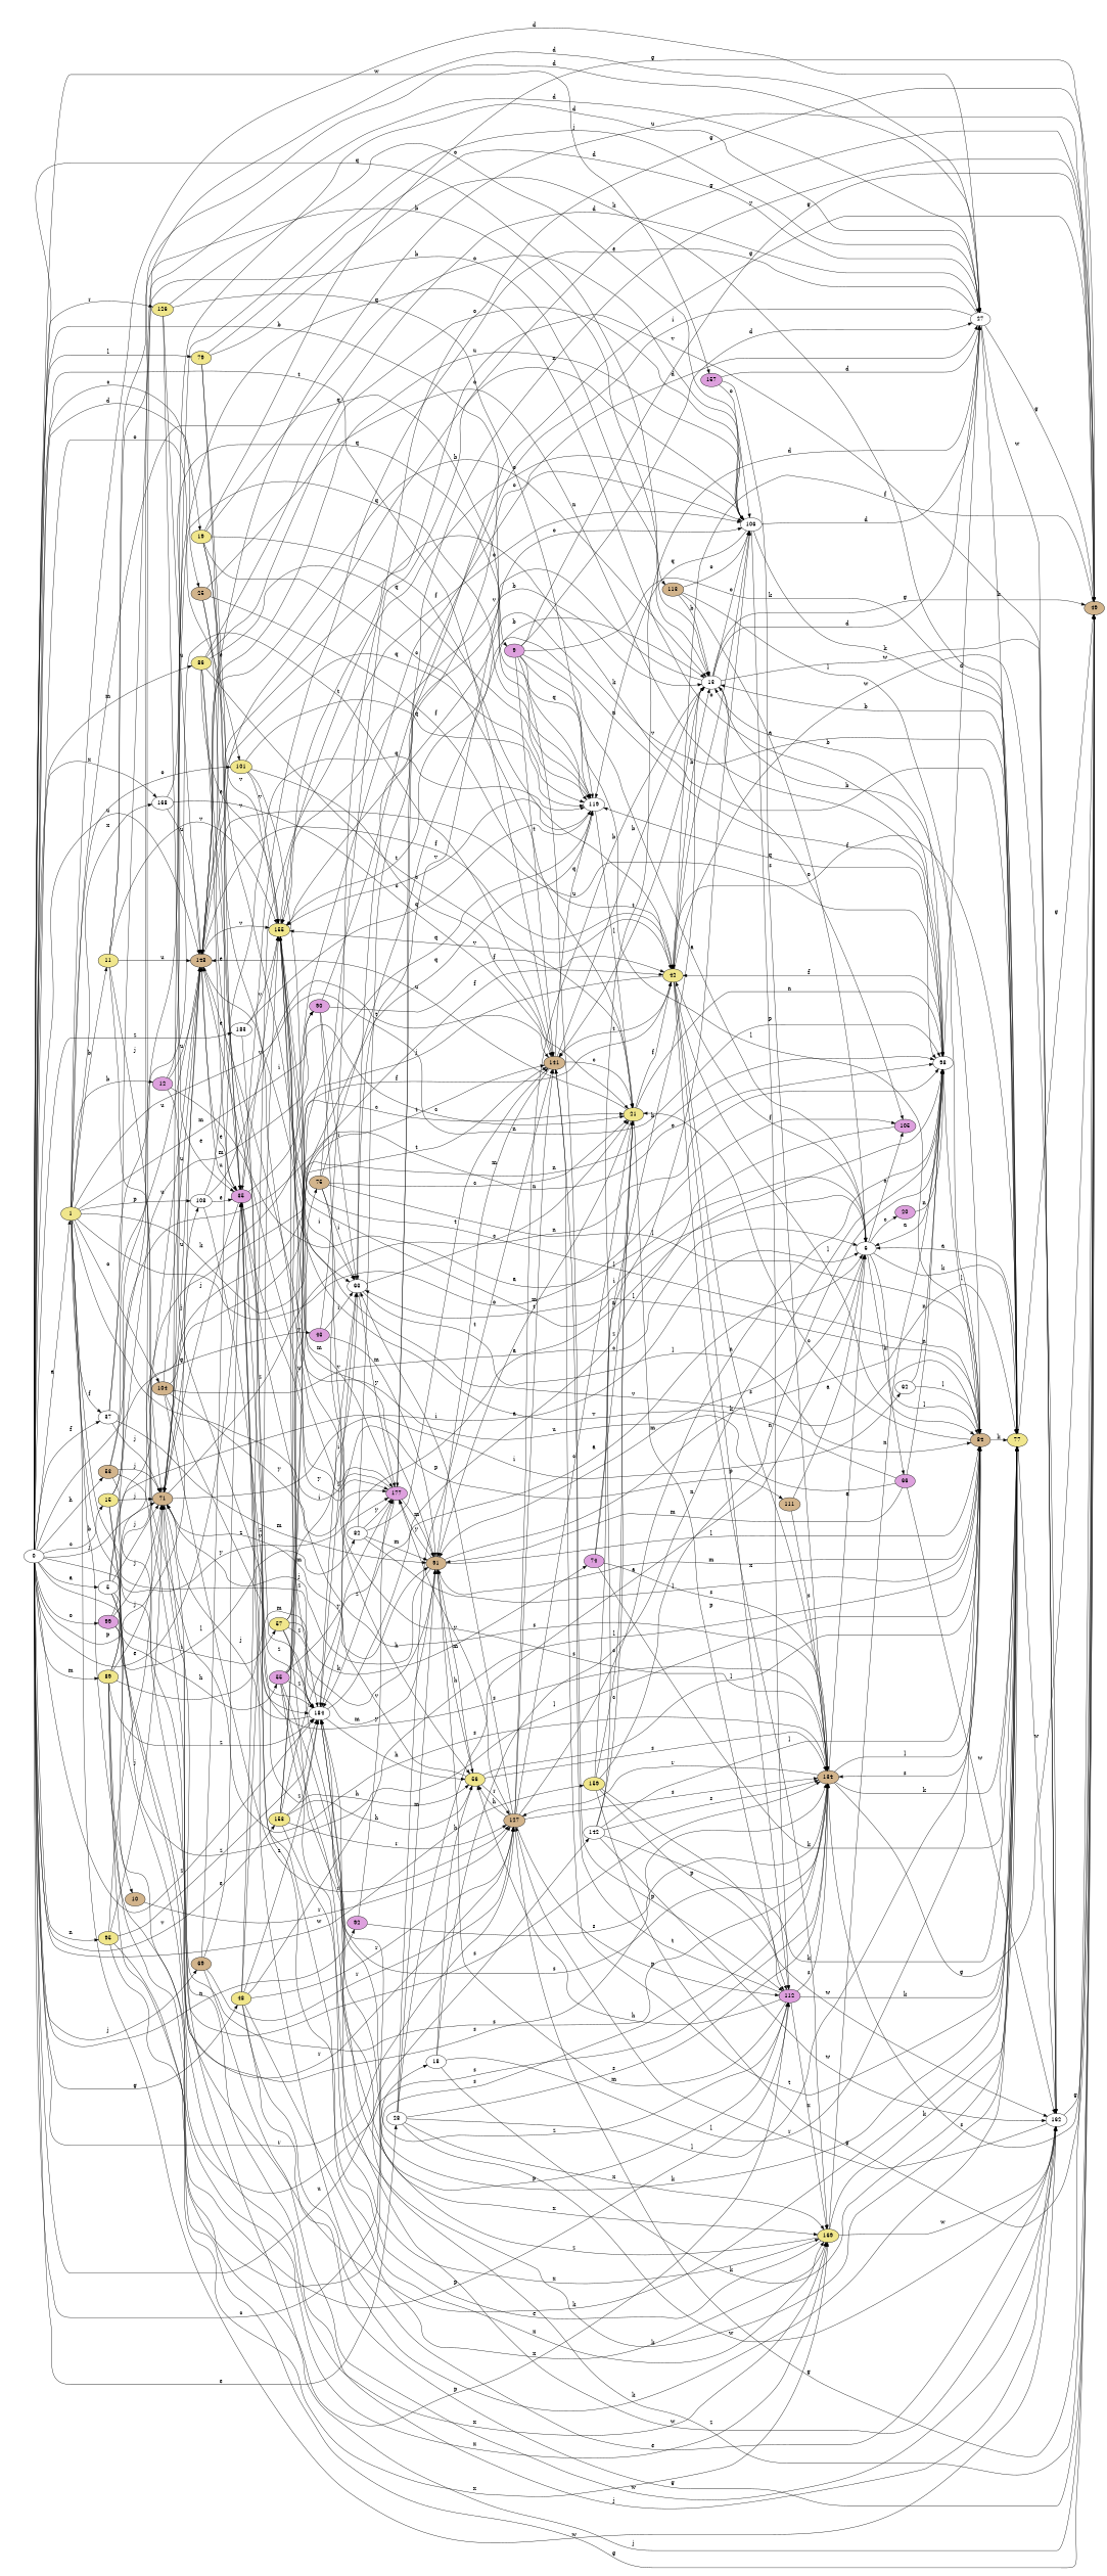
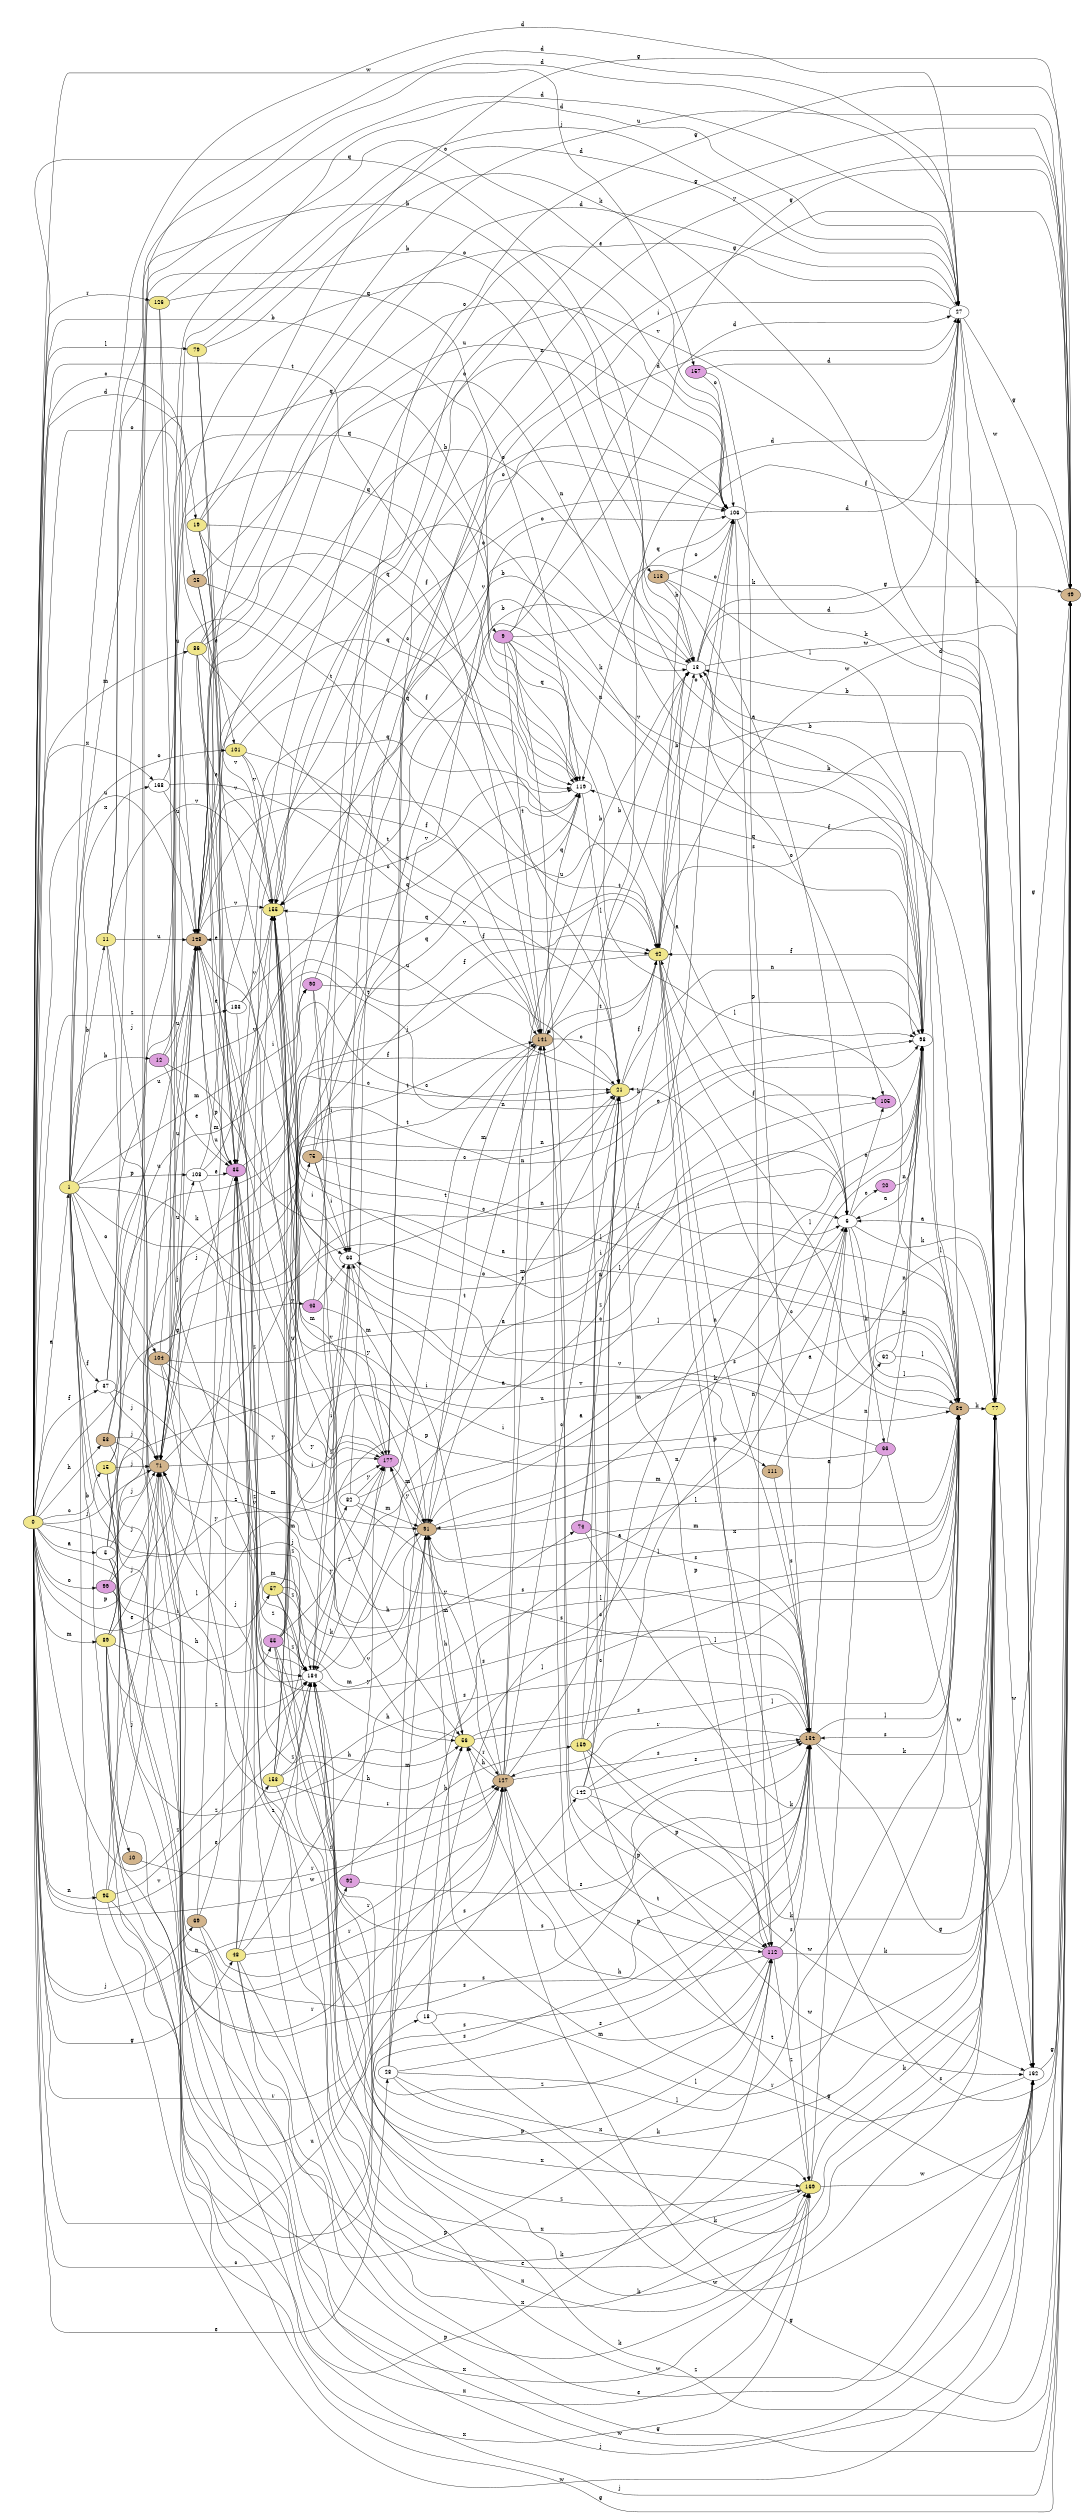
  strict digraph {
    rankdir=LR
    node [fillcolor=khaki style=filled]
-   0 [fillcolor=white]
+   0
    1
    5 [fillcolor=white]
    9 [fillcolor=plum]
    15
    18 [fillcolor=white]
    19
    25 [fillcolor=tan]
    28 [fillcolor=white]
    35 [fillcolor=plum]
    37 [fillcolor=white]
    43 [fillcolor=plum]
    48
    53 [fillcolor=tan]
    69 [fillcolor=tan]
    71 [fillcolor=tan]
    79
    82 [fillcolor=white]
    86
    89
    92 [fillcolor=plum]
    95
    99 [fillcolor=plum]
    101
    108 [fillcolor=white]
    113 [fillcolor=tan]
    126
    127 [fillcolor=tan]
    141 [fillcolor=tan]
    142 [fillcolor=white]
    148 [fillcolor=tan]
    153
    157 [fillcolor=plum]
    159
    168 [fillcolor=white]
    177 [fillcolor=plum]
    183 [fillcolor=white]
    184 [fillcolor=white]
    10 [fillcolor=tan]
    11
    12 [fillcolor=plum]
    27 [fillcolor=white]
    57
    74 [fillcolor=plum]
    75 [fillcolor=tan]
    90 [fillcolor=plum]
    98 [fillcolor=white]
    104 [fillcolor=tan]
    105 [fillcolor=plum]
    111 [fillcolor=tan]
    119 [fillcolor=white]
    162 [fillcolor=white]
    55 [fillcolor=plum]
    62 [fillcolor=white]
    169
    6 [fillcolor=white]
    77
    84 [fillcolor=tan]
    49 [fillcolor=tan]
    112 [fillcolor=plum]
    134 [fillcolor=tan]
    56
    42
    106 [fillcolor=white]
    21
    155
    91 [fillcolor=tan]
    63 [fillcolor=white]
    13 [fillcolor=white]
    20 [fillcolor=plum]
    n71 [fillcolor=plum label=66]
    0 -> 1 [label=a]
    0 -> 5 [label=a]
    0 -> 9 [label=b]
    0 -> 15 [label=c]
    0 -> 18 [label=c]
    0 -> 19 [label=c]
    0 -> 25 [label=d]
    0 -> 28 [label=e]
    0 -> 35 [label=e]
    0 -> 37 [label=f]
    0 -> 43 [label=g]
    0 -> 48 [label=g]
    0 -> 53 [label=h]
    0 -> 69 [label=j]
    0 -> 71 [label=j]
    0 -> 79 [label=l]
    0 -> 82 [label=l]
    0 -> 86 [label=m]
    0 -> 89 [label=m]
    0 -> 92 [label=n]
    0 -> 95 [label=n]
    0 -> 99 [label=o]
    0 -> 101 [label=o]
    0 -> 108 [label=p]
    0 -> 113 [label=q]
    0 -> 126 [label=r]
    0 -> 127 [label=r]
    0 -> 141 [label=t]
    0 -> 142 [label=u]
    0 -> 148 [label=u]
    0 -> 153 [label=v]
    0 -> 157 [label=w]
    0 -> 159 [label=w]
    0 -> 168 [label=x]
    0 -> 177 [label=y]
    0 -> 183 [label=z]
    0 -> 184 [label=z]
    1 -> 37 [label=f]
    1 -> 101 [label=o]
    1 -> 108 [label=p]
    1 -> 168 [label=x]
    1 -> 10 [label=b]
    1 -> 11 [label=b]
    1 -> 12 [label=b]
    1 -> 27 [label=d]
    1 -> 57 [label=i]
    1 -> 74 [label=k]
    1 -> 75 [label=k]
    1 -> 90 [label=m]
    1 -> 98 [label=n]
    1 -> 104 [label=o]
    1 -> 105 [label=o]
    1 -> 111 [label=p]
    1 -> 119 [label=q]
    1 -> 162 [label=w]
    5 -> 71 [label=j]
    5 -> 127 [label=r]
    5 -> 90 [label=m]
    5 -> 55 [label=h]
    5 -> 62 [label=i]
    5 -> 169 [label=x]
    9 -> 141 [label=t]
    9 -> 27 [label=d]
    9 -> 119 [label=q]
    9 -> 6 [label=a]
    9 -> 77 [label=k]
    9 -> 84 [label=l]
    9 -> 49 [label=g]
    9 -> 112 [label=p]
    15 -> 71 [label=j]
    15 -> 141 [label=t]
    15 -> 27 [label=d]
    15 -> 169 [label=x]
    15 -> 134 [label=s]
    18 -> 98 [label=n]
    18 -> 77 [label=k]
    18 -> 84 [label=l]
    18 -> 56 [label=h]
    19 -> 35 [label=e]
    19 -> 177 [label=y]
    19 -> 49 [label=g]
    19 -> 42 [label=f]
    19 -> 106 [label=o]
    19 -> 21 [label=c]
    25 -> 35 [label=e]
    25 -> 98 [label=n]
    25 -> 42 [label=f]
    25 -> 155 [label=v]
    28 -> 141 [label=t]
    28 -> 162 [label=w]
    28 -> 169 [label=x]
    28 -> 6 [label=a]
    28 -> 84 [label=l]
    28 -> 134 [label=s]
    28 -> 91 [label=m]
    35 -> 71 [label=j]
    35 -> 148 [label=u]
    35 -> 177 [label=y]
    35 -> 184 [label=z]
    35 -> 134 [label=s]
    35 -> 56 [label=h]
    35 -> 21 [label=c]
    35 -> 155 [label=v]
    37 -> 71 [label=j]
    37 -> 27 [label=d]
    37 -> 119 [label=q]
    37 -> 91 [label=m]
    43 -> 49 [label=g]
    43 -> 91 [label=m]
    43 -> 63 [label=i]
    48 -> 127 [label=r]
    48 -> 184 [label=z]
    48 -> 169 [label=x]
    48 -> 77 [label=k]
    48 -> 84 [label=l]
    48 -> 49 [label=g]
    48 -> 106 [label=o]
    48 -> 155 [label=v]
    53 -> 71 [label=j]
    53 -> 148 [label=u]
    53 -> 98 [label=n]
    53 -> 77 [label=k]
    53 -> 134 [label=s]
    69 -> 35 [label=e]
    69 -> 127 [label=r]
    69 -> 119 [label=q]
    69 -> 162 [label=w]
    71 -> 148 [label=u]
    71 -> 98 [label=n]
    71 -> 119 [label=q]
    71 -> 6 [label=a]
    71 -> 134 [label=s]
    71 -> 91 [label=m]
    79 -> 35 [label=e]
    79 -> 27 [label=d]
    79 -> 77 [label=k]
    79 -> 91 [label=m]
    82 -> 141 [label=t]
    82 -> 177 [label=y]
    82 -> 27 [label=d]
    82 -> 84 [label=l]
    82 -> 91 [label=m]
    86 -> 35 [label=e]
    86 -> 184 [label=z]
    86 -> 27 [label=d]
    86 -> 119 [label=q]
    86 -> 106 [label=o]
    86 -> 21 [label=c]
    86 -> 155 [label=v]
    89 -> 71 [label=j]
    89 -> 184 [label=z]
    89 -> 49 [label=g]
    89 -> 112 [label=p]
    89 -> 134 [label=s]
    89 -> 42 [label=f]
    89 -> 91 [label=m]
    89 -> 13 [label=b]
    92 -> 177 [label=y]
    92 -> 134 [label=s]
    95 -> 71 [label=j]
    95 -> 148 [label=u]
    95 -> 184 [label=z]
    95 -> 169 [label=x]
    95 -> 134 [label=s]
    99 -> 71 [label=j]
    99 -> 84 [label=l]
    99 -> 112 [label=p]
    99 -> 21 [label=c]
    101 -> 141 [label=t]
    101 -> 119 [label=q]
    101 -> 84 [label=l]
    101 -> 155 [label=v]
    108 -> 35 [label=e]
    108 -> 141 [label=t]
    108 -> 184 [label=z]
    108 -> 106 [label=o]
    113 -> 6 [label=a]
    113 -> 84 [label=l]
    113 -> 106 [label=o]
    113 -> 13 [label=b]
    126 -> 35 [label=e]
    126 -> 148 [label=u]
    126 -> 119 [label=q]
    126 -> 106 [label=o]
    127 -> 141 [label=t]
    127 -> 177 [label=y]
    127 -> 98 [label=n]
    127 -> 49 [label=g]
    127 -> 112 [label=p]
    127 -> 134 [label=s]
    127 -> 56 [label=h]
    127 -> 21 [label=c]
    127 -> 63 [label=i]
    127 -> 13 [label=b]
    141 -> 119 [label=q]
    141 -> 21 [label=c]
    141 -> 91 [label=m]
    141 -> 13 [label=b]
    142 -> 162 [label=w]
    142 -> 77 [label=k]
    142 -> 84 [label=l]
    142 -> 134 [label=s]
    142 -> 21 [label=c]
    142 -> 13 [label=b]
-   148 -> 35 [label=e]
+   148 -> 35 [label=p]
    148 -> 71 [label=j]
    148 -> 119 [label=q]
    148 -> 77 [label=k]
    148 -> 42 [label=f]
    148 -> 155 [label=v]
    148 -> 63 [label=i]
    148 -> 13 [label=b]
    153 -> 127 [label=r]
    153 -> 141 [label=t]
    153 -> 184 [label=z]
    153 -> 98 [label=n]
    153 -> 169 [label=x]
    153 -> 56 [label=h]
    153 -> 106 [label=o]
    157 -> 27 [label=d]
    157 -> 134 [label=s]
    157 -> 106 [label=o]
    159 -> 98 [label=n]
    159 -> 162 [label=w]
    159 -> 49 [label=g]
    159 -> 112 [label=p]
    159 -> 106 [label=o]
    159 -> 21 [label=c]
    168 -> 148 [label=u]
    168 -> 27 [label=d]
    168 -> 21 [label=c]
    177 -> 148 [label=u]
    177 -> 184 [label=z]
    177 -> 49 [label=g]
    177 -> 155 [label=v]
    177 -> 91 [label=m]
    183 -> 119 [label=q]
    183 -> 169 [label=x]
    183 -> 155 [label=v]
    184 -> 71 [label=j]
    184 -> 6 [label=a]
    184 -> 77 [label=k]
    184 -> 56 [label=h]
    184 -> 63 [label=i]
    10 -> 127 [label=r]
    11 -> 71 [label=j]
    11 -> 148 [label=u]
    11 -> 27 [label=d]
    11 -> 134 [label=s]
    11 -> 155 [label=v]
    11 -> 13 [label=b]
    12 -> 148 [label=u]
    12 -> 98 [label=n]
    12 -> 6 [label=a]
    12 -> 134 [label=s]
    27 -> 35 [label=e]
    27 -> 71 [label=j]
    27 -> 162 [label=w]
    27 -> 77 [label=k]
    27 -> 49 [label=g]
    27 -> 63 [label=i]
    57 -> 184 [label=z]
    57 -> 119 [label=q]
    57 -> 162 [label=w]
    57 -> 169 [label=x]
    57 -> 42 [label=f]
    57 -> 91 [label=m]
    74 -> 27 [label=d]
    74 -> 77 [label=k]
    74 -> 134 [label=s]
    74 -> 21 [label=c]
    75 -> 84 [label=l]
    75 -> 49 [label=g]
    75 -> 56 [label=h]
    75 -> 21 [label=c]
    75 -> 63 [label=i]
    75 -> 13 [label=b]
    90 -> 134 [label=s]
    90 -> 42 [label=f]
    90 -> 63 [label=i]
    90 -> 13 [label=b]
    98 -> 148 [label=u]
    98 -> 27 [label=d]
    98 -> 119 [label=q]
    98 -> 6 [label=a]
    98 -> 84 [label=l]
    98 -> 42 [label=f]
    98 -> 13 [label=b]
    104 -> 127 [label=r]
    104 -> 148 [label=u]
    104 -> 177 [label=y]
    104 -> 184 [label=z]
    104 -> 98 [label=n]
    104 -> 6 [label=a]
    105 -> 184 [label=z]
    111 -> 6 [label=a]
    111 -> 134 [label=s]
    119 -> 21 [label=l]
    119 -> 155 [label=v]
    162 -> 35 [label=e]
    162 -> 71 [label=j]
    162 -> 127 [label=r]
    162 -> 49 [label=g]
    162 -> 155 [label=v]
    55 -> 141 [label=t]
    55 -> 177 [label=y]
    55 -> 184 [label=z]
    55 -> 119 [label=q]
    55 -> 77 [label=k]
    55 -> 112 [label=p]
    55 -> 134 [label=s]
    55 -> 63 [label=i]
    62 -> 98 [label=n]
    62 -> 84 [label=l]
    169 -> 35 [label=e]
    169 -> 184 [label=z]
    169 -> 98 [label=n]
    169 -> 162 [label=w]
    169 -> 77 [label=k]
    6 -> 105 [label=o]
    6 -> 77 [label=k]
    6 -> 84 [label=l]
    6 -> 42 [label=f]
    6 -> 91 [label=m]
    6 -> 63 [label=i]
    6 -> 20 [label=c]
    6 -> n71 [label=k]
    77 -> 141 [label=t]
    77 -> 162 [label=w]
    77 -> 6 [label=a]
    77 -> 49 [label=g]
    77 -> 42 [label=f]
    77 -> 155 [label=v]
    77 -> 13 [label=b]
    84 -> 77 [label=k]
    84 -> 134 [label=s]
    84 -> 21 [label=c]
    84 -> 155 [label=v]
    84 -> 91 [label=m]
    84 -> 13 [label=b]
    49 -> 71 [label=j]
    49 -> 148 [label=u]
    49 -> 177 [label=y]
    49 -> 184 [label=z]
    49 -> 134 [label=s]
    49 -> 42 [label=f]
    112 -> 141 [label=t]
    112 -> 184 [label=z]
-   112 -> 169 [label=x]
+   112 -> 169 [label=z]
    112 -> 77 [label=k]
    112 -> 134 [label=s]
    112 -> 56 [label=h]
    112 -> 91 [label=m]
    134 -> 127 [label=r]
    134 -> 6 [label=a]
    134 -> 77 [label=k]
    134 -> 84 [label=l]
    134 -> 49 [label=g]
    56 -> 127 [label=r]
    56 -> 84 [label=l]
    56 -> 134 [label=s]
    56 -> 155 [label=v]
    56 -> 91 [label=m]
    42 -> 71 [label=j]
    42 -> 141 [label=t]
    42 -> 162 [label=w]
    42 -> 169 [label=x]
    42 -> 84 [label=l]
    42 -> 112 [label=p]
    42 -> 134 [label=s]
    42 -> 106 [label=o]
    42 -> 155 [label=v]
    42 -> 13 [label=b]
    106 -> 148 [label=u]
    106 -> 27 [label=d]
    106 -> 119 [label=q]
    106 -> 77 [label=k]
    106 -> 112 [label=p]
    21 -> 148 [label=u]
    21 -> 98 [label=n]
    21 -> 112 [label=p]
    21 -> 42 [label=f]
    21 -> 91 [label=m]
    155 -> 184 [label=z]
    155 -> 98 [label=n]
    155 -> 84 [label=l]
    155 -> 106 [label=o]
    155 -> 63 [label=i]
    91 -> 71 [label=j]
    91 -> 177 [label=y]
    91 -> 77 [label=k]
    91 -> 84 [label=l]
    91 -> 56 [label=h]
    63 -> 177 [label=y]
    63 -> 184 [label=z]
    63 -> 84 [label=l]
    63 -> 106 [label=o]
    63 -> 21 [label=c]
    13 -> 141 [label=t]
    13 -> 27 [label=d]
    13 -> 105 [label=o]
    13 -> 162 [label=w]
    13 -> 49 [label=g]
    13 -> 106 [label=o]
    13 -> 155 [label=v]
    20 -> 98 [label=n]
    n71 -> 148 [label=u]
    n71 -> 98 [label=n]
    n71 -> 162 [label=w]
    n71 -> 155 [label=v]
    n71 -> 91 [label=m]
  }
